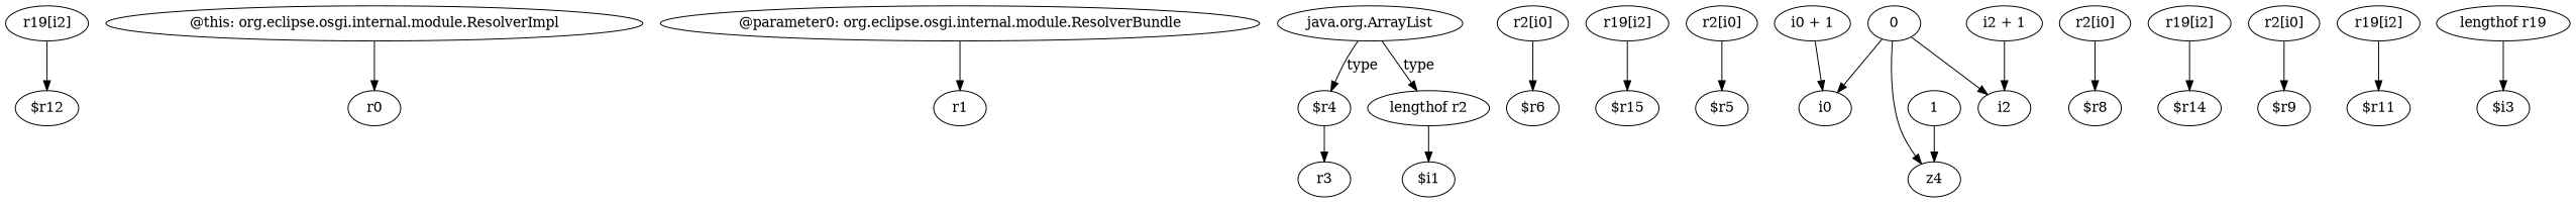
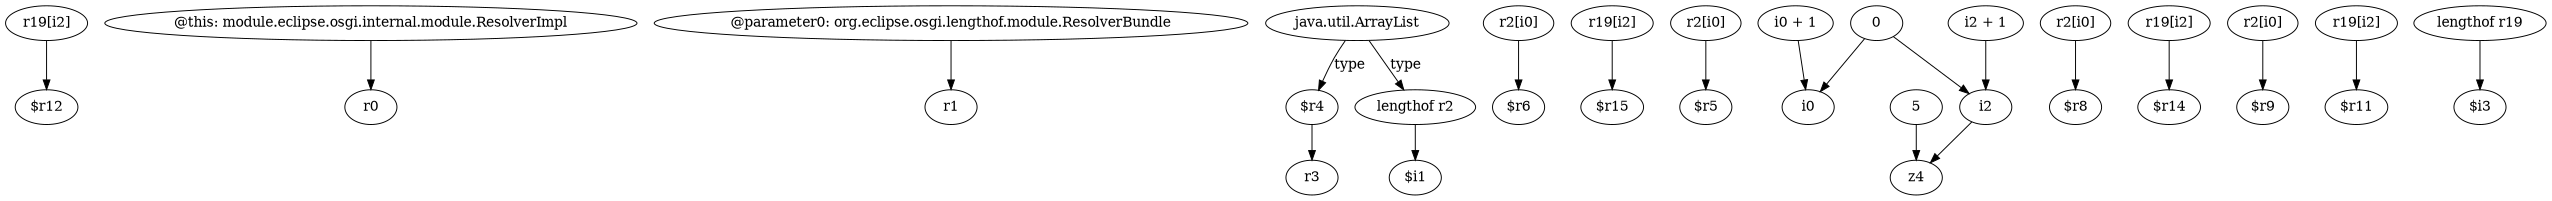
  digraph {
    n1 [label="r19[i2]"]
    n2 [label="$r12"]
-   n3 [label="@this: org.eclipse.osgi.internal.module.ResolverImpl"]
+   n3 [label="@this: module.eclipse.osgi.internal.module.ResolverImpl"]
    n4 [label=r0]
-   n5 [label="@parameter0: org.eclipse.osgi.internal.module.ResolverBundle"]
+   n5 [label="@parameter0: org.eclipse.osgi.lengthof.module.ResolverBundle"]
    n6 [label=r1]
-   n7 [label="java.org.ArrayList"]
+   n7 [label="java.util.ArrayList"]
    n8 [label="$r4"]
    n9 [label="lengthof r2"]
    n10 [label=r3]
    n11 [label="$i1"]
    n12 [label="r2[i0]"]
    n13 [label="$r6"]
    n14 [label="r19[i2]"]
    n15 [label="$r15"]
    n16 [label="r2[i0]"]
    n17 [label="$r5"]
    n18 [label=0]
    n19 [label=z4]
    n20 [label=i2]
    n21 [label=i0]
-   n22 [label=1]
+   n22 [label=5]
    n23 [label="r2[i0]"]
    n24 [label="$r8"]
    n25 [label="r19[i2]"]
    n26 [label="$r14"]
    n27 [label="i0 + 1"]
    n28 [label="r2[i0]"]
    n29 [label="$r9"]
    n30 [label="r19[i2]"]
    n31 [label="$r11"]
    n32 [label="i2 + 1"]
    n33 [label="lengthof r19"]
    n34 [label="$i3"]
    n1 -> n2
    n3 -> n4
    n5 -> n6
    n7 -> n8 [label=type]
    n7 -> n9 [label=type]
    n8 -> n10
    n9 -> n11
    n12 -> n13
    n14 -> n15
    n16 -> n17
-   n18 -> n19
+   n20 -> n19
    n18 -> n20
    n18 -> n21
    n22 -> n19
    n23 -> n24
    n25 -> n26
    n27 -> n21
    n28 -> n29
    n30 -> n31
    n32 -> n20
    n33 -> n34
  }
